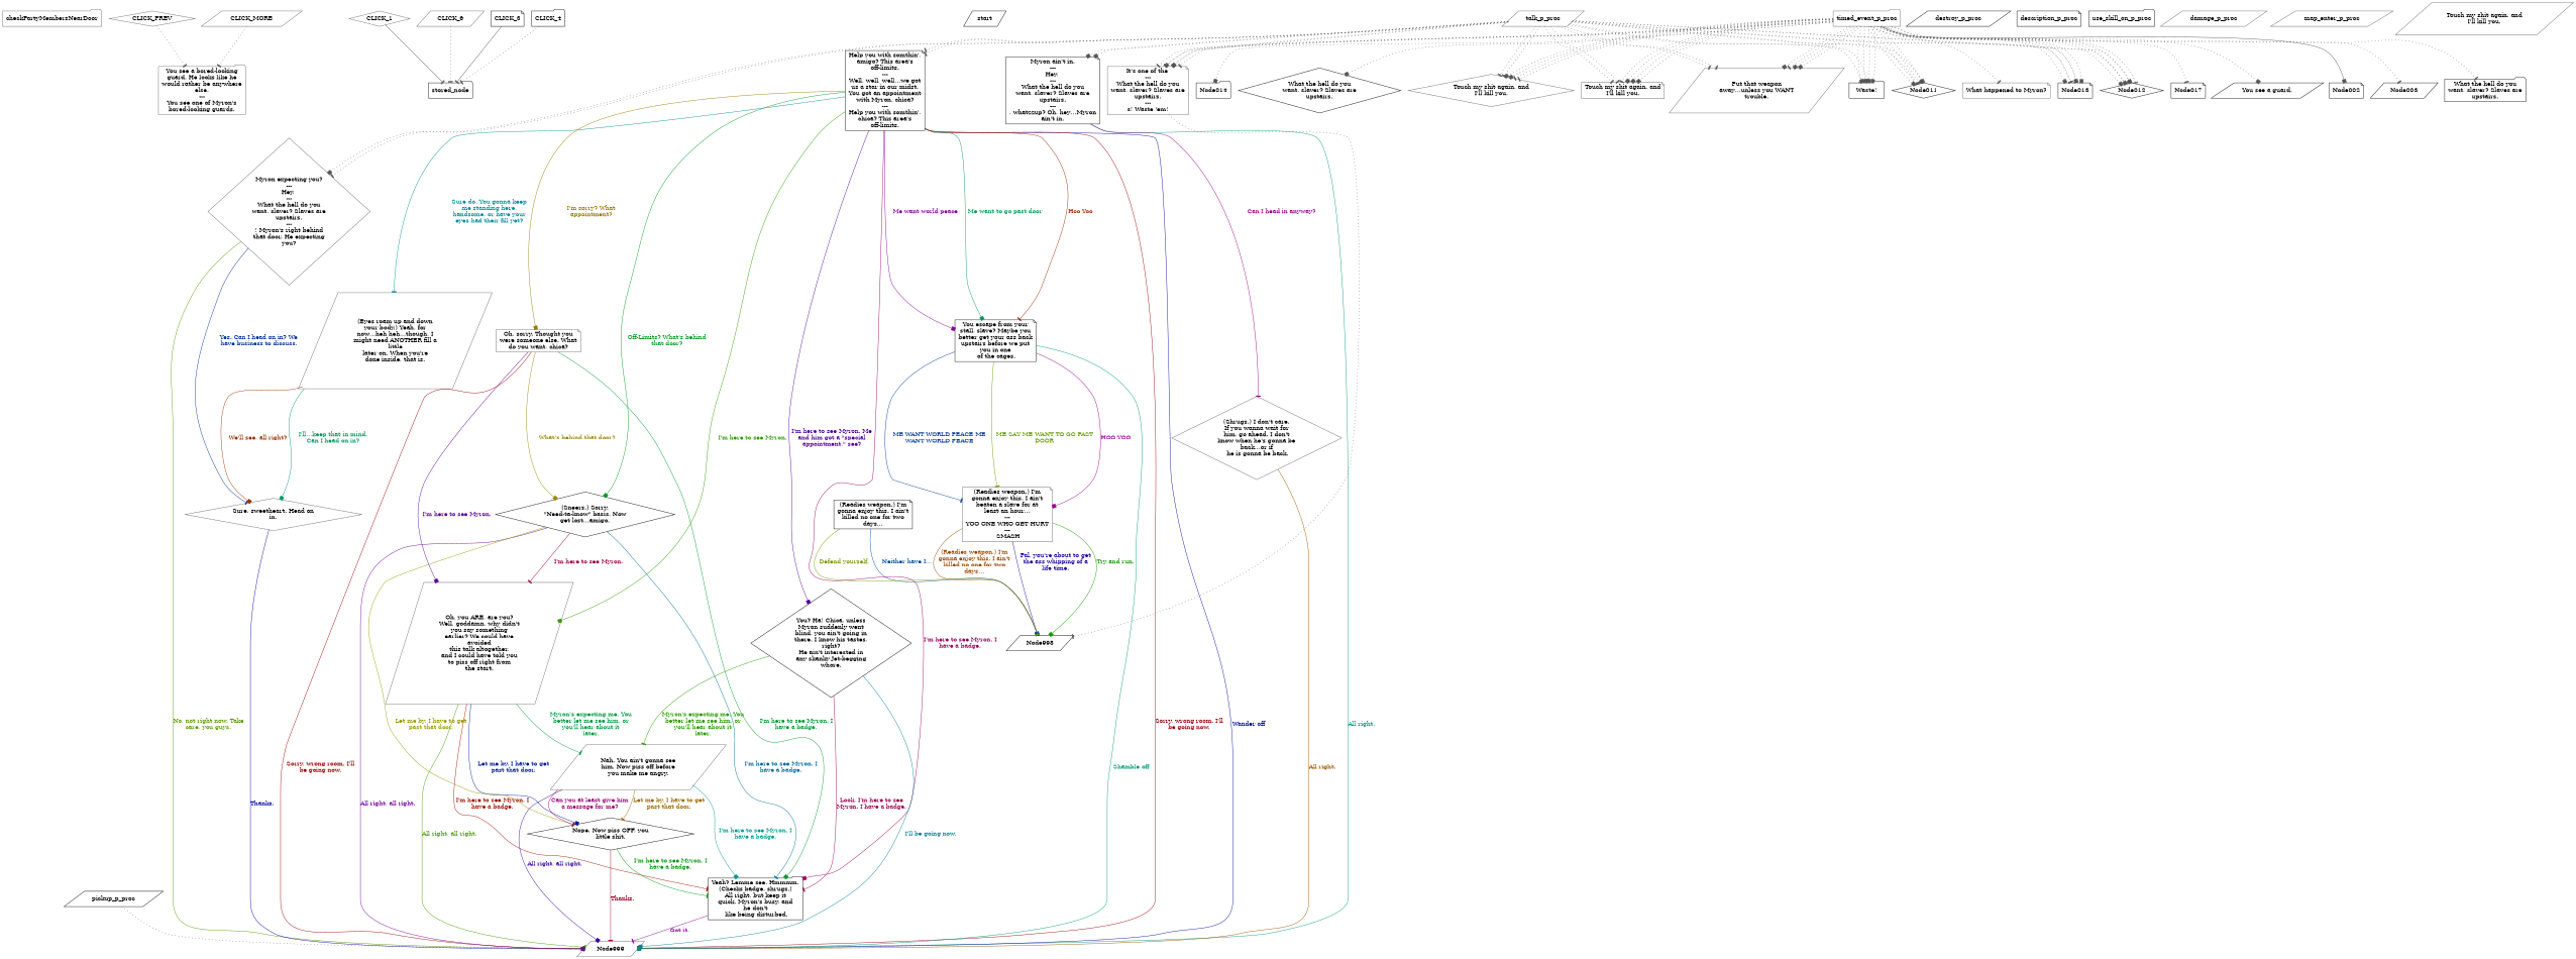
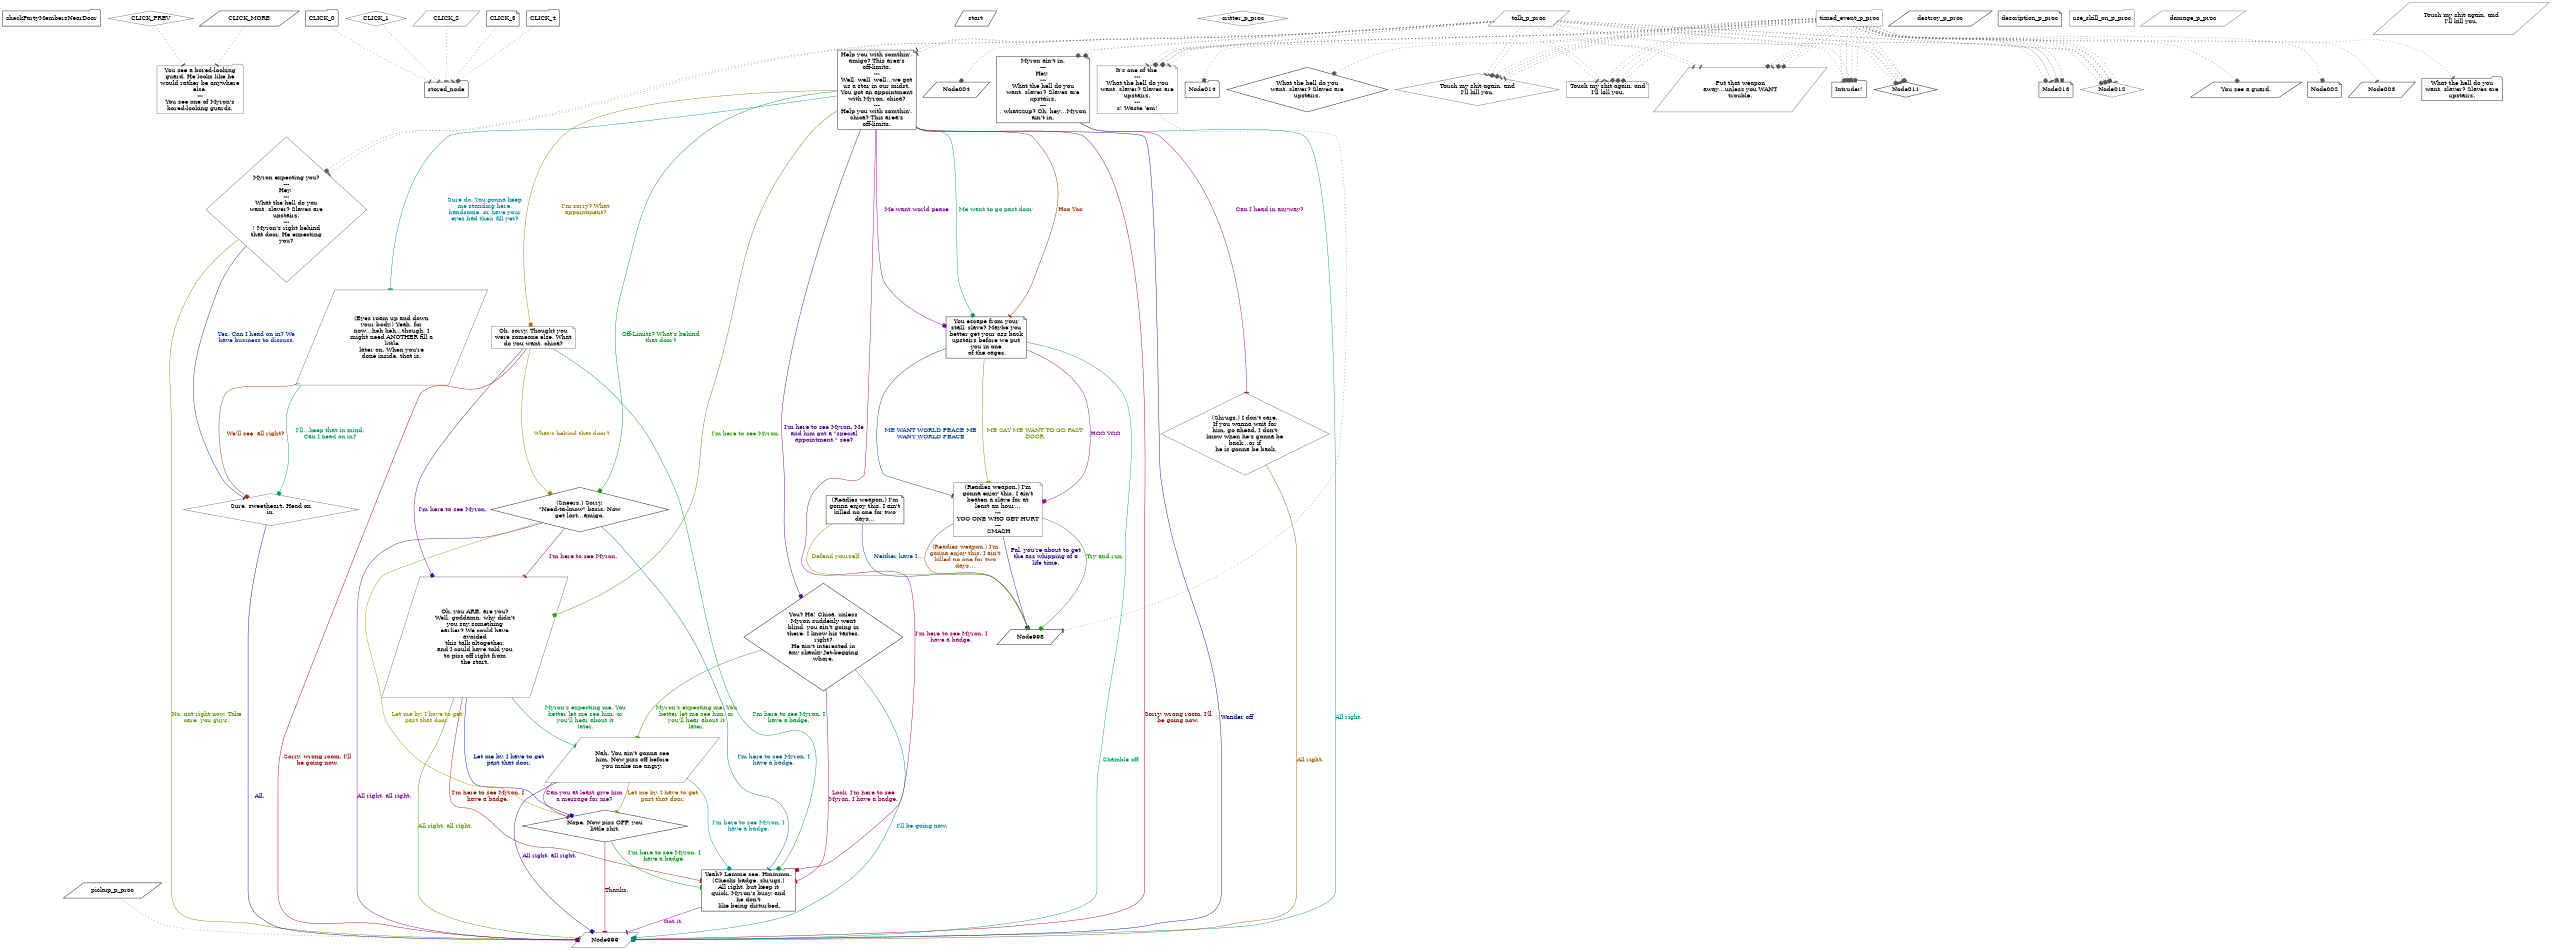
  digraph {
    node [color=black fillcolor="#FFFFFF" shape=parallelogram style=filled]
    edge [arrowhead=box color="#555555" style=dotted]
-   checkPartyMembersNearDoor [color=gray40 shape=folder]
+   checkPartyMembersNearDoor [shape=folder]
    n2 [color=gray40 label="You see a bored-looking\nguard. He looks like he\nwould rather be anywhere\nelse.\n---\nYou see one of Myron's\nbored-looking guards." shape=folder]
    CLICK_PREV [color=gray40 shape=diamond]
+   CLICK_0 [shape=folder]
    stored_node [shape=folder fillcolor="" style=""]
    CLICK_1 [color=gray40 shape=diamond]
-   CLICK_2 [color=gray40 label=CLICK_6]
+   CLICK_2 [color=gray40]
    CLICK_3 [shape=note]
    CLICK_4 [shape=folder]
-   CLICK_MORE [color=gray40]
+   CLICK_MORE
    start
+   critter_p_proc [color=gray40 shape=diamond]
    Node999 [color=gray40]
    pickup_p_proc
    talk_p_proc [color=gray40]
    n16 [color=gray40 label="It's one of the \n---\nWhat the hell do you\nwant, slaver? Slaves are\nupstairs.\n---\ns! Waste 'em!" shape=note]
    n17 [color=gray40 label="Touch my shit again, and\nI'll kill you." shape=note]
    n18 [color=gray40 label="Touch my shit again, and\nI'll kill you." shape=diamond]
    n19 [color=gray40 label="Put that weapon\naway…unless you WANT\ntrouble."]
-   n20 [label="Waste!" shape=folder]
+   n20 [label="Intruder!" shape=folder]
    Node011 [shape=diamond]
-   Node012 [shape=diamond]
+   Node012 [color=gray40 shape=diamond]
    Node013 [shape=note]
+   Node004
    n25 [label="Myron ain't in.\n---\nHey, \n---\nWhat the hell do you\nwant, slaver? Slaves are\nupstairs.\n---\n, whatzzup? Oh, hey…Myron\nain't in." shape=note]
    n26 [color=gray40 label="Myron expecting you?\n---\nHey, \n---\nWhat the hell do you\nwant, slaver? Slaves are\nupstairs.\n---\n! Myron's right behind\nthat door. He expecting\nyou?" shape=diamond]
    n27 [label="Help you with somthin',\namigo? This area's\noff-limits.\n---\nWell, well, well…we got\nus a star in our midst.\nYou got an appointment\nwith Myron, chica?\n---\nHelp you with somthin',\nchica? This area's\noff-limits." shape=note]
    Node998
    n29 [color=gray40 label="(Shrugs.) I don't care.\nIf you wanna wait for\nhim, go ahead. I don't\nknow when he's gonna be\nback…or if\n he is gonna be back." shape=diamond]
    n30 [color=gray40 label="Sure, sweetheart. Head on\nin." shape=diamond]
    n31 [label="You escape from your\nstall, slave? Maybe you\nbetter get your ass back\nupstairs before we put\nyou in one\n of the cages." shape=note]
    n32 [color=gray40 label="Oh, you ARE, are you?\nWell, goddamn, why didn't\nyou say something\nearlier? We could have\navoided\nthis talk altogether,\nand I could have told you\nto piss off right from\nthe start."]
    n33 [label="Yeah? Lemme see. Hmmmm.\n(Checks badge, shrugs.)\nAll right, but keep it\nquick. Myron's busy, and\nhe don't\n like being disturbed." shape=folder]
    n34 [color=gray40 label="(Eyes roam up and down\nyour body.) Yeah, for\nnow…heh heh…though, I\nmight need ANOTHER fill a\nlittle\nlater on. When you're\ndone inside, that is."]
    n35 [color=gray40 label="Oh, sorry. Thought you\nwere someone else. What\ndo you want, chica?" shape=note]
    n36 [label="You? Ha! Chica, unless\nMyron suddenly went\nblind, you ain't going in\nthere. I know his tastes,\nright?\nHe ain't interested in\nany skanky Jet-begging\nwhore." shape=diamond]
    n37 [label="(Sneers.) Sorry.\n\"Need-ta-know\" basis. Now\nget lost…amigo." shape=diamond]
    n38 [color=gray40 label="(Readies weapon.) I'm\ngonna enjoy this. I ain't\nbeaten a slave for at\nleast an hour…\n---\nYOO ONE WHO GET HURT\n---\n SMASH" shape=note]
    n39 [label="Nope. Now piss OFF, you\nlittle shit." shape=diamond]
    n40 [color=gray40 label="Nah. You ain't gonna see\nhim. Now piss off before\nyou make me angry."]
    destroy_p_proc
    n42 [label="You see a guard."]
    description_p_proc [shape=note]
-   use_skill_on_p_proc [shape=folder]
+   use_skill_on_p_proc [color=gray40 shape=folder]
    damage_p_proc [color=gray40]
-   map_enter_p_proc [color=gray40]
    timed_event_p_proc [color=gray40 shape=folder]
    Node002 [shape=note]
    Node003
    n50 [label="What the hell do you\nwant, slaver? Slaves are\nupstairs." shape=folder]
    Node014 [shape=folder]
    n52 [label="What the hell do you\nwant, slaver? Slaves are\nupstairs." shape=diamond]
-   n53 [color=gray40 label="What happened to Myron?" shape=note]
-   Node017 [shape=note]
    n55 [color=gray40 label="Touch my shit again, and\nI'll kill you."]
    n56 [label="(Readies weapon.) I'm\ngonna enjoy this. I ain't\nkilled no one for two\ndays…" shape=note]
    CLICK_PREV -> n2 [arrowhead=tee]
-   CLICK_1 -> stored_node [arrowhead=tee style=solid]
+   CLICK_0 -> stored_node [arrowhead=tee]
+   CLICK_1 -> stored_node [arrowhead=tee]
    CLICK_2 -> stored_node [arrowhead=tee]
-   CLICK_3 -> stored_node [arrowhead=tee style=solid]
-   CLICK_4 -> stored_node [arrowhead=tee]
+   CLICK_3 -> stored_node [arrowhead=tee]
+   CLICK_4 -> stored_node
    CLICK_MORE -> n2 [arrowhead=tee]
    pickup_p_proc -> Node999 [arrowhead=tee]
    talk_p_proc -> n16
    talk_p_proc -> n16
    talk_p_proc -> n17 [arrowhead=tee]
    talk_p_proc -> n17 [arrowhead=tee]
    talk_p_proc -> n18 [arrowhead=tee]
    talk_p_proc -> n18 [arrowhead=tee]
    talk_p_proc -> n19 [arrowhead=tee]
    talk_p_proc -> n19 [arrowhead=tee]
    talk_p_proc -> n20
    talk_p_proc -> n20
    talk_p_proc -> Node011 [arrowhead=tee]
    talk_p_proc -> Node011
    talk_p_proc -> Node012 [arrowhead=tee]
    talk_p_proc -> Node012
    talk_p_proc -> Node013 [arrowhead=tee]
    talk_p_proc -> Node013
+   talk_p_proc -> Node004
    talk_p_proc -> n25
    talk_p_proc -> n25
    talk_p_proc -> n26
    talk_p_proc -> n26 [arrowhead=tee]
    talk_p_proc -> n27 [arrowhead=tee]
    talk_p_proc -> n27 [arrowhead=tee]
    n16 -> Node998 [arrowhead=tee]
    n25 -> Node999 [color="#00997F" fontcolor="#00997F" label="All right." style=""]
    n25 -> n29 [arrowhead=tee color="#990086" fontcolor="#990086" label="Can I head in anyway?" style=""]
    n26 -> Node999 [color="#599900" fontcolor="#599900" label="No, not right now. Take\ncare, you guys." style=""]
    n26 -> n30 [arrowhead=tee color="#002D99" fontcolor="#002D99" label="Yes. Can I head on in? We\nhave business to discuss." style=""]
    n27 -> Node999 [color="#000699" fontcolor="#000699" label="Wander off" style=""]
    n27 -> Node999 [color="#99000C" fontcolor="#99000C" label="Sorry, wrong room. I'll\nbe going now." style=""]
    n27 -> n31 [color="#800099" fontcolor="#800099" label="Me want world peace" style=""]
    n27 -> n31 [color="#009954" fontcolor="#009954" label="Me want to go past door" style=""]
    n27 -> n31 [arrowhead=tee color="#992700" fontcolor="#992700" label="Hoo Yoo" style=""]
    n27 -> n32 [color="#329900" fontcolor="#329900" label="I'm here to see Myron." style=""]
    n27 -> n33 [color="#99005F" fontcolor="#99005F" label="I'm here to see Myron. I\nhave a badge." style=""]
    n27 -> n34 [arrowhead=tee color="#008C99" fontcolor="#008C99" label="Sure do. You gonna keep\nme standing here,\nhandsome, or have your\neyes had their fill yet?" style=""]
    n27 -> n35 [color="#997A00" fontcolor="#997A00" label="I'm sorry? What\nappointment?" style=""]
    n27 -> n36 [color="#4D0099" fontcolor="#4D0099" label="I'm here to see Myron. Me\nand him got a \"special\nappointment,\" see?" style=""]
    n27 -> n37 [color="#009920" fontcolor="#009920" label="Off-Limits? What's behind\nthat door?" style=""]
    n29 -> Node999 [arrowhead=tee color="#995300" fontcolor="#995300" label="All right." style=""]
-   n30 -> Node999 [arrowhead=tee color="#060099" fontcolor="#060099" label="Thanks." style=""]
+   n30 -> Node999 [arrowhead=tee color="#060099" fontcolor="#060099" label="All." style=""]
    n31 -> Node999 [color="#009973" fontcolor="#009973" label="Shamble off" style=""]
    n31 -> n38 [arrowhead=tee color="#003999" fontcolor="#003999" label="ME WANT WORLD PEACE ME\nWANT WORLD PEACE" style=""]
    n31 -> n38 [arrowhead=tee color="#659900" fontcolor="#659900" label="ME SAY ME WANT TO GO PAST\nDOOR" style=""]
    n31 -> n38 [color="#990092" fontcolor="#990092" label="HOO YOO" style=""]
    n32 -> Node999 [arrowhead=tee color="#469900" fontcolor="#469900" label="All right, all right." style=""]
    n32 -> n33 [arrowhead=tee color="#991300" fontcolor="#991300" label="I'm here to see Myron. I\nhave a badge." style=""]
    n32 -> n39 [color="#001999" fontcolor="#001999" label="Let me by. I have to get\npast that door." style=""]
    n32 -> n40 [arrowhead=tee color="#009940" fontcolor="#009940" label="Myron's expecting me. You\nbetter let me see him, or\nyou'll hear about it\nlater." style=""]
    n33 -> Node999 [arrowhead=tee color="#8C0099" fontcolor="#8C0099" label="Got it." style=""]
    n34 -> n30 [color="#009960" fontcolor="#009960" label="I'll…keep that in mind.\nCan I head on in?" style=""]
    n34 -> n30 [color="#993300" fontcolor="#993300" label="We'll see, all right?" style=""]
    n35 -> Node999 [arrowhead=tee color="#990000" fontcolor="#990000" label="Sorry, wrong room. I'll\nbe going now." style=""]
    n35 -> n32 [color="#590099" fontcolor="#590099" label="I'm here to see Myron." style=""]
    n35 -> n33 [color="#00992D" fontcolor="#00992D" label="I'm here to see Myron. I\nhave a badge." style=""]
    n35 -> n37 [color="#998600" fontcolor="#998600" label="What's behind that door?" style=""]
    n36 -> Node999 [color="#008099" fontcolor="#008099" label="I'll be going now." style=""]
    n36 -> n33 [arrowhead=tee color="#990053" fontcolor="#990053" label="Look, I'm here to see\nMyron. I have a badge." style=""]
    n36 -> n40 [arrowhead=tee color="#269900" fontcolor="#269900" label="Myron's expecting me. You\nbetter let me see him, or\nyou'll hear about it\nlater." style=""]
    n37 -> Node999 [color="#6D0099" fontcolor="#6D0099" label="All right, all right." style=""]
    n37 -> n32 [arrowhead=tee color="#99003F" fontcolor="#99003F" label="I'm here to see Myron." style=""]
    n37 -> n33 [arrowhead=tee color="#006C99" fontcolor="#006C99" label="I'm here to see Myron. I\nhave a badge." style=""]
    n37 -> n39 [arrowhead=tee color="#999900" fontcolor="#999900" label="Let me by. I have to get\npast that door." style=""]
    n38 -> Node998 [color="#994700" fontcolor="#994700" label="(Readies weapon.) I'm\ngonna enjoy this. I ain't\nkilled no one for two\ndays…" style=""]
    n38 -> Node998 [color="#1A0099" fontcolor="#1A0099" label="Pal, you're about to get\nthe ass whipping of a\nlife time." style=""]
    n38 -> Node998 [color="#139900" fontcolor="#139900" label="Try and run." style=""]
    n39 -> Node999 [arrowhead=tee color="#990020" fontcolor="#990020" label="Thanks." style=""]
    n39 -> n33 [arrowhead=tee color="#00990D" fontcolor="#00990D" label="I'm here to see Myron. I\nhave a badge." style=""]
    n40 -> Node999 [color="#3A0099" fontcolor="#3A0099" label="All right, all right." style=""]
    n40 -> n33 [color="#009993" fontcolor="#009993" label="I'm here to see Myron. I\nhave a badge." style=""]
    n40 -> n39 [arrowhead=tee color="#990072" fontcolor="#990072" label="Can you at least give him\na message for me?" style=""]
    n40 -> n39 [arrowhead=tee color="#996600" fontcolor="#996600" label="Let me by. I have to get\npast that door." style=""]
    timed_event_p_proc -> n16 [arrowhead=tee]
    timed_event_p_proc -> n16 [arrowhead=tee]
    timed_event_p_proc -> n16
    timed_event_p_proc -> n16 [arrowhead=tee]
    timed_event_p_proc -> n17 [arrowhead=tee]
    timed_event_p_proc -> n17
    timed_event_p_proc -> n17
    timed_event_p_proc -> n17
    timed_event_p_proc -> n18
    timed_event_p_proc -> n18
    timed_event_p_proc -> n18 [arrowhead=tee]
    timed_event_p_proc -> n18 [arrowhead=tee]
    timed_event_p_proc -> n19
    timed_event_p_proc -> n19 [arrowhead=tee]
    timed_event_p_proc -> n19
    timed_event_p_proc -> n19
    timed_event_p_proc -> n20 [arrowhead=tee]
    timed_event_p_proc -> n20
    timed_event_p_proc -> n20
    timed_event_p_proc -> n20
    timed_event_p_proc -> Node011
    timed_event_p_proc -> Node011 [arrowhead=tee]
    timed_event_p_proc -> Node011 [arrowhead=tee]
    timed_event_p_proc -> Node011
    timed_event_p_proc -> Node012
    timed_event_p_proc -> Node012
    timed_event_p_proc -> Node012
    timed_event_p_proc -> Node012 [arrowhead=tee]
    timed_event_p_proc -> Node013
    timed_event_p_proc -> Node013 [arrowhead=tee]
    timed_event_p_proc -> Node013 [arrowhead=tee]
    timed_event_p_proc -> Node013
    timed_event_p_proc -> n42
-   timed_event_p_proc -> Node002 [style=solid]
+   timed_event_p_proc -> Node002
    timed_event_p_proc -> Node003 [arrowhead=tee]
    timed_event_p_proc -> n50 [arrowhead=tee]
    timed_event_p_proc -> Node014
    timed_event_p_proc -> n52
-   timed_event_p_proc -> n53 [arrowhead=tee]
-   timed_event_p_proc -> Node017 [arrowhead=tee]
    n56 -> Node998 [color="#004C99" fontcolor="#004C99" label="Neither have I…" style=""]
    n56 -> Node998 [arrowhead=tee color="#799900" fontcolor="#799900" label="Defend yourself." style=""]
  }
